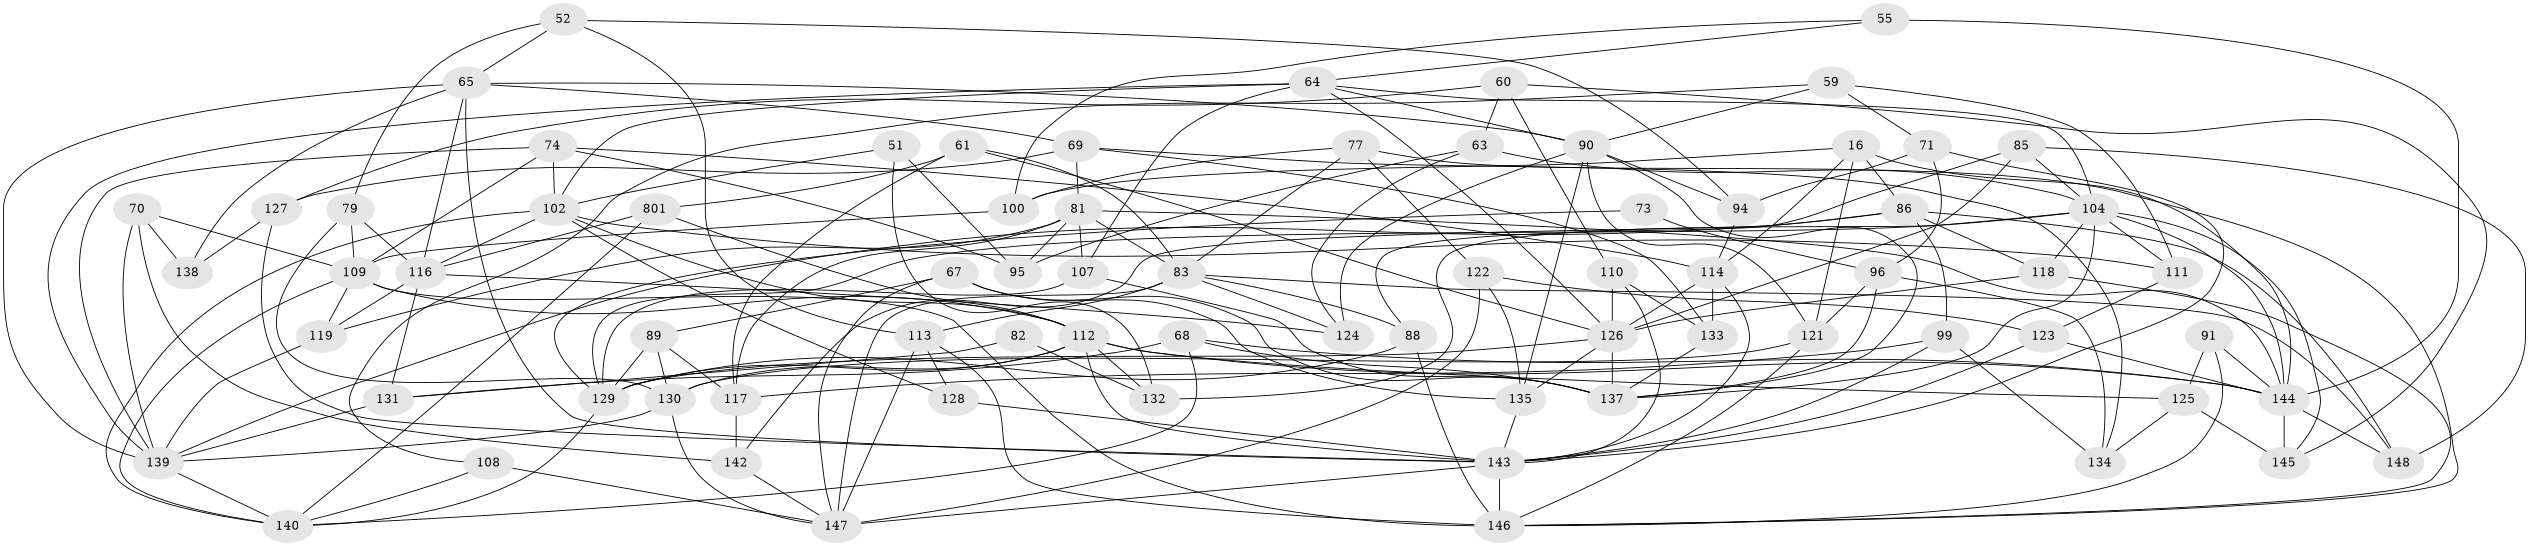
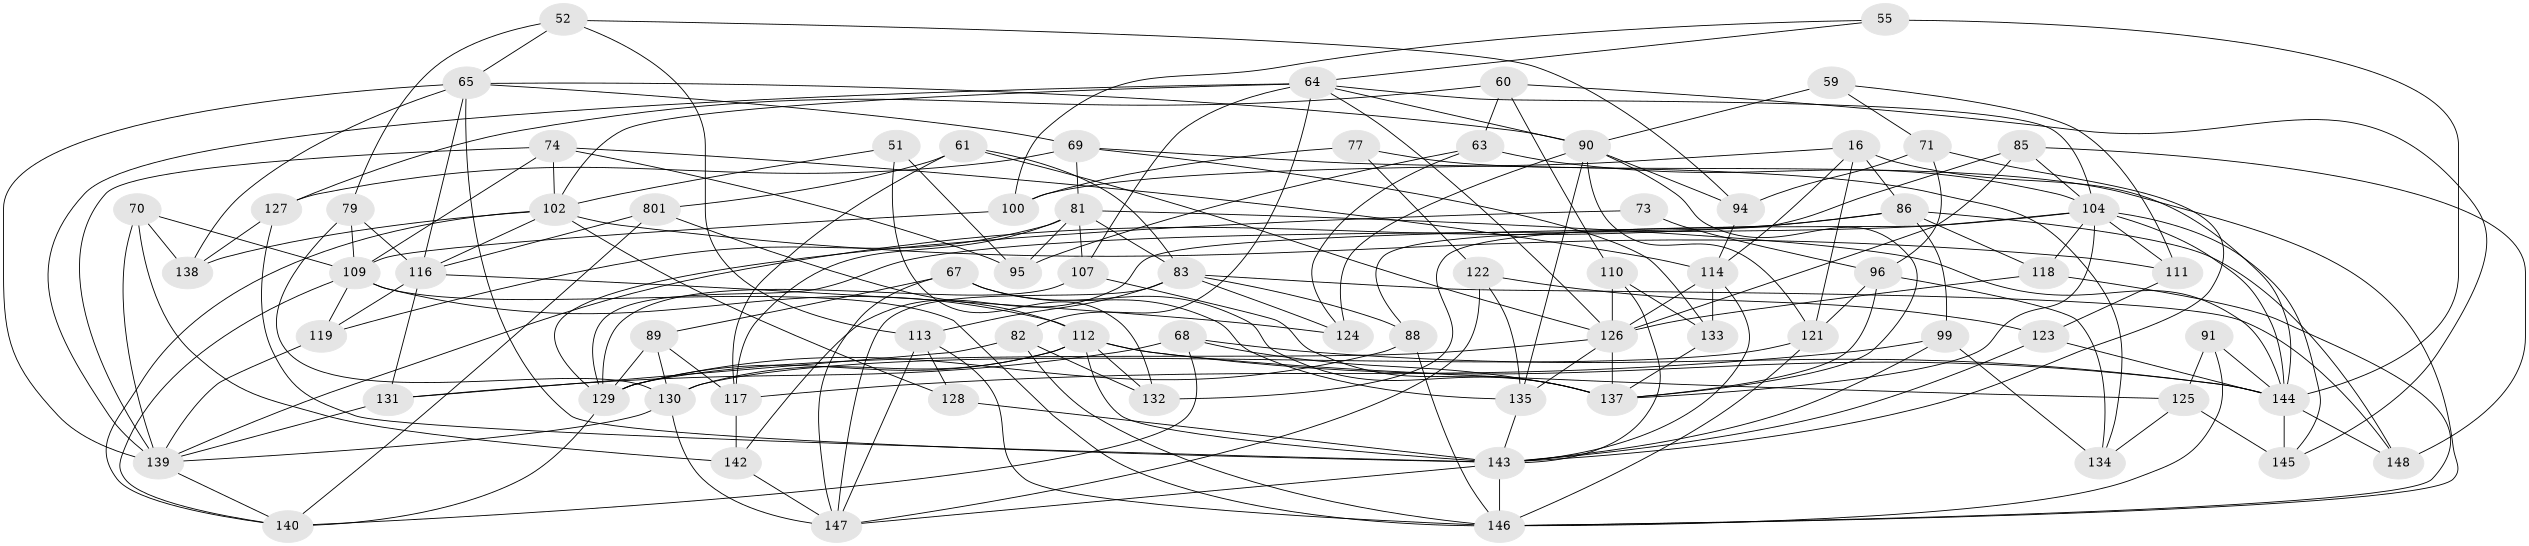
  graph {
    node [color=gray90 style=filled]
    16 [super="+12"]
    86 [super="+14"]
    100
    114 [super="+23"]
    121 [super="+46"]
    144 [super="+141+66"]
    139 [super="+84+72"]
    142
    148 [super="+13"]
    99
    118
    109 [super="+105+75"]
    143 [super="+136+120"]
    126 [super="+29+42+78"]
    133
    146 [super="+93"]
    130 [super="+24"]
    145 [super="+57"]
    51
    95
    102 [super="+56"]
    132
    111
    116 [super="+50"]
    138
    140 [super="+31+115"]
    128
    147 [super="+41"]
    65 [super="+19+49"]
    90 [super="+25+37"]
    69 [super="+53"]
    52
    79
    94
    113 [super="+58"]
    64 [super="+43+62"]
    104 [super="+15+27"]
    82
    107
    55
    59
    71
-   108
    96 [super="+11"]
    124
    135 [super="+92"]
    137 [super="+5+87+36"]
    123
    60
    63
    110
    127
    83 [super="+6+44"]
    88
    61
    n56 [label=801]
    117 [super="+97"]
    112 [super="+32+80+98"]
    129 [super="+30+106"]
    131
    81 [super="+20+35"]
    134
    119
    67
    89
    68
    70
    73
    74 [super="+26"]
    77
    122
    85
    91
    125
    16 -- 86
    16 -- 100
    16 -- 114
    16 -- 121 [weight=2]
    16 -- 144
    86 -- 139
    86 -- 142
    86 -- 148 [weight=2]
    86 -- 99
    86 -- 118
    100 -- 109
    114 -- 143 [weight=2]
    114 -- 126
    114 -- 133
    121 -- 146
    121 -- 130
    144 -- 148 [weight=2]
    144 -- 145 [weight=3]
    139 -- 140
    142 -- 147
    99 -- 143
    99 -- 117
    99 -- 134
    118 -- 126
    118 -- 146
    109 -- 146
    109 -- 140 [weight=2]
    109 -- 112 [weight=2]
    109 -- 119
    143 -- 146 [weight=2]
    143 -- 147
    126 -- 135
    126 -- 137 [weight=2]
    126 -- 129
    133 -- 137
    130 -- 139 [weight=2]
    130 -- 147
    51 -- 95
    51 -- 102
    51 -- 132
    102 -- 111
    102 -- 116
-   102 -- 112
+   102 -- 138
    102 -- 140
    102 -- 128
    111 -- 123
    116 -- 124
    116 -- 131
    116 -- 119
    128 -- 143
    65 -- 139 [weight=3]
    65 -- 143 [weight=2]
    65 -- 116 [weight=2]
    65 -- 138
    65 -- 90
    65 -- 69 [weight=2]
    90 -- 121
    90 -- 94
    90 -- 124
    90 -- 135
    90 -- 137
    69 -- 133
    69 -- 127
    69 -- 81
    69 -- 134
    52 -- 65
    52 -- 79
    52 -- 94
    52 -- 113
    79 -- 109
    79 -- 130
    79 -- 116
    94 -- 114
    113 -- 146
    113 -- 128
    113 -- 147 [weight=2]
    64 -- 139
    64 -- 126
    64 -- 102
    64 -- 90
    64 -- 104
+   64 -- 82
    64 -- 107
    104 -- 144
    104 -- 118
    104 -- 145
    104 -- 132
    104 -- 111
    104 -- 137 [weight=2]
    104 -- 129
+   82 -- 146
    82 -- 132
    82 -- 131
    107 -- 137
    107 -- 129
    55 -- 100
    55 -- 144 [weight=2]
    55 -- 64
    59 -- 111
    59 -- 90
    59 -- 71
-   59 -- 108
    71 -- 143
    71 -- 94
    71 -- 96
-   108 -- 140
-   108 -- 147
    96 -- 121
    96 -- 137
    96 -- 134
    135 -- 143 [weight=2]
    123 -- 144
    123 -- 143
    60 -- 145
    60 -- 63
    60 -- 110
    60 -- 127
    63 -- 95
    63 -- 104
    63 -- 124
    110 -- 143
    110 -- 126
    110 -- 133
    127 -- 143
    127 -- 138
    83 -- 148
    83 -- 147
    83 -- 113
    83 -- 124
    83 -- 88
    88 -- 146
    88 -- 129
    61 -- 126
    61 -- 83
    61 -- n56
    61 -- 117
    n56 -- 116
    n56 -- 140
    n56 -- 112
    117 -- 142
    112 -- 144
    112 -- 143 [weight=3]
    112 -- 130 [weight=2]
    112 -- 132
    112 -- 129
    112 -- 125
    129 -- 140
    131 -- 139
    81 -- 144
    81 -- 95
    81 -- 107
    81 -- 83
    81 -- 117 [weight=2]
    81 -- 119
    119 -- 139
    67 -- 147
    67 -- 135
    67 -- 137
    67 -- 89
    89 -- 130
    89 -- 117
    89 -- 129
    68 -- 144
    68 -- 140
    68 -- 137
    68 -- 131
    70 -- 139
    70 -- 142
    70 -- 109
    70 -- 138
    73 -- 96 [weight=2]
    73 -- 129
    74 -- 114 [weight=2]
    74 -- 139
    74 -- 109
    74 -- 95
    74 -- 102
    77 -- 100
    77 -- 146
-   77 -- 83
    77 -- 122
    122 -- 147
    122 -- 135
    122 -- 123
    85 -- 148
    85 -- 126
    85 -- 104
    85 -- 88
    91 -- 144
    91 -- 146
    91 -- 125
    125 -- 145
    125 -- 134
  }
